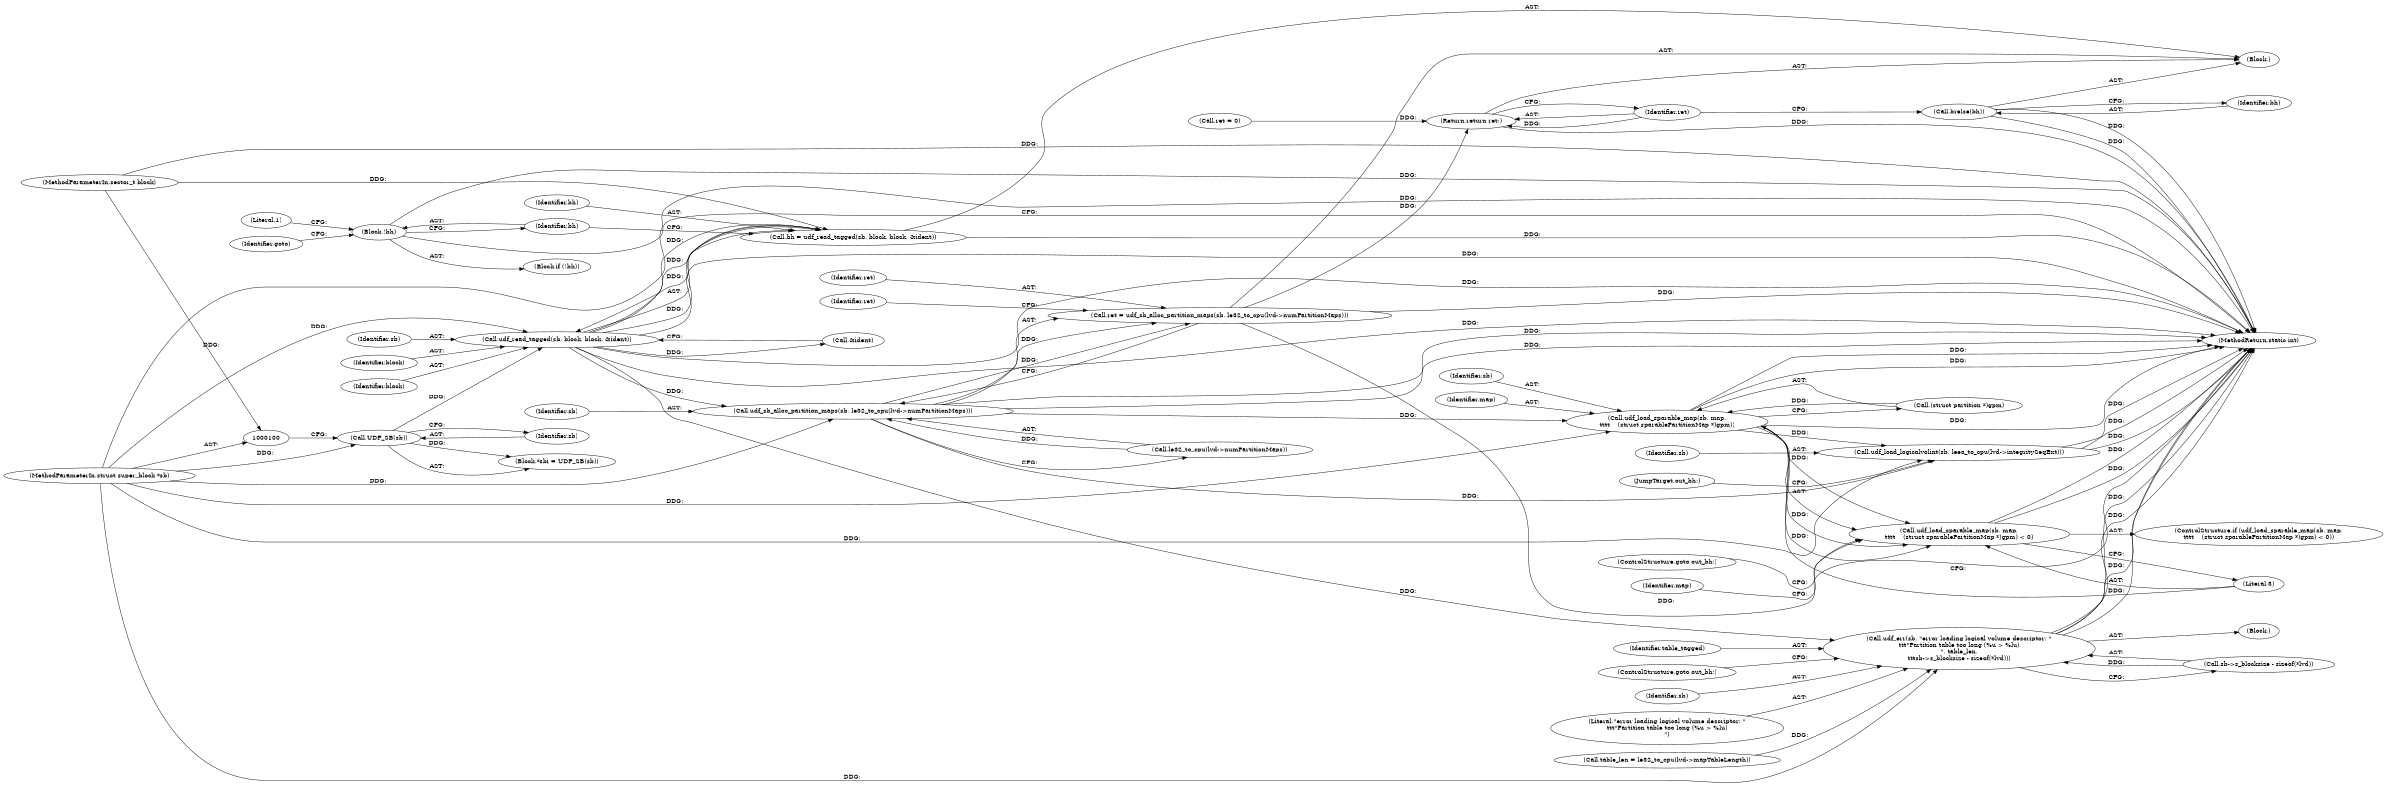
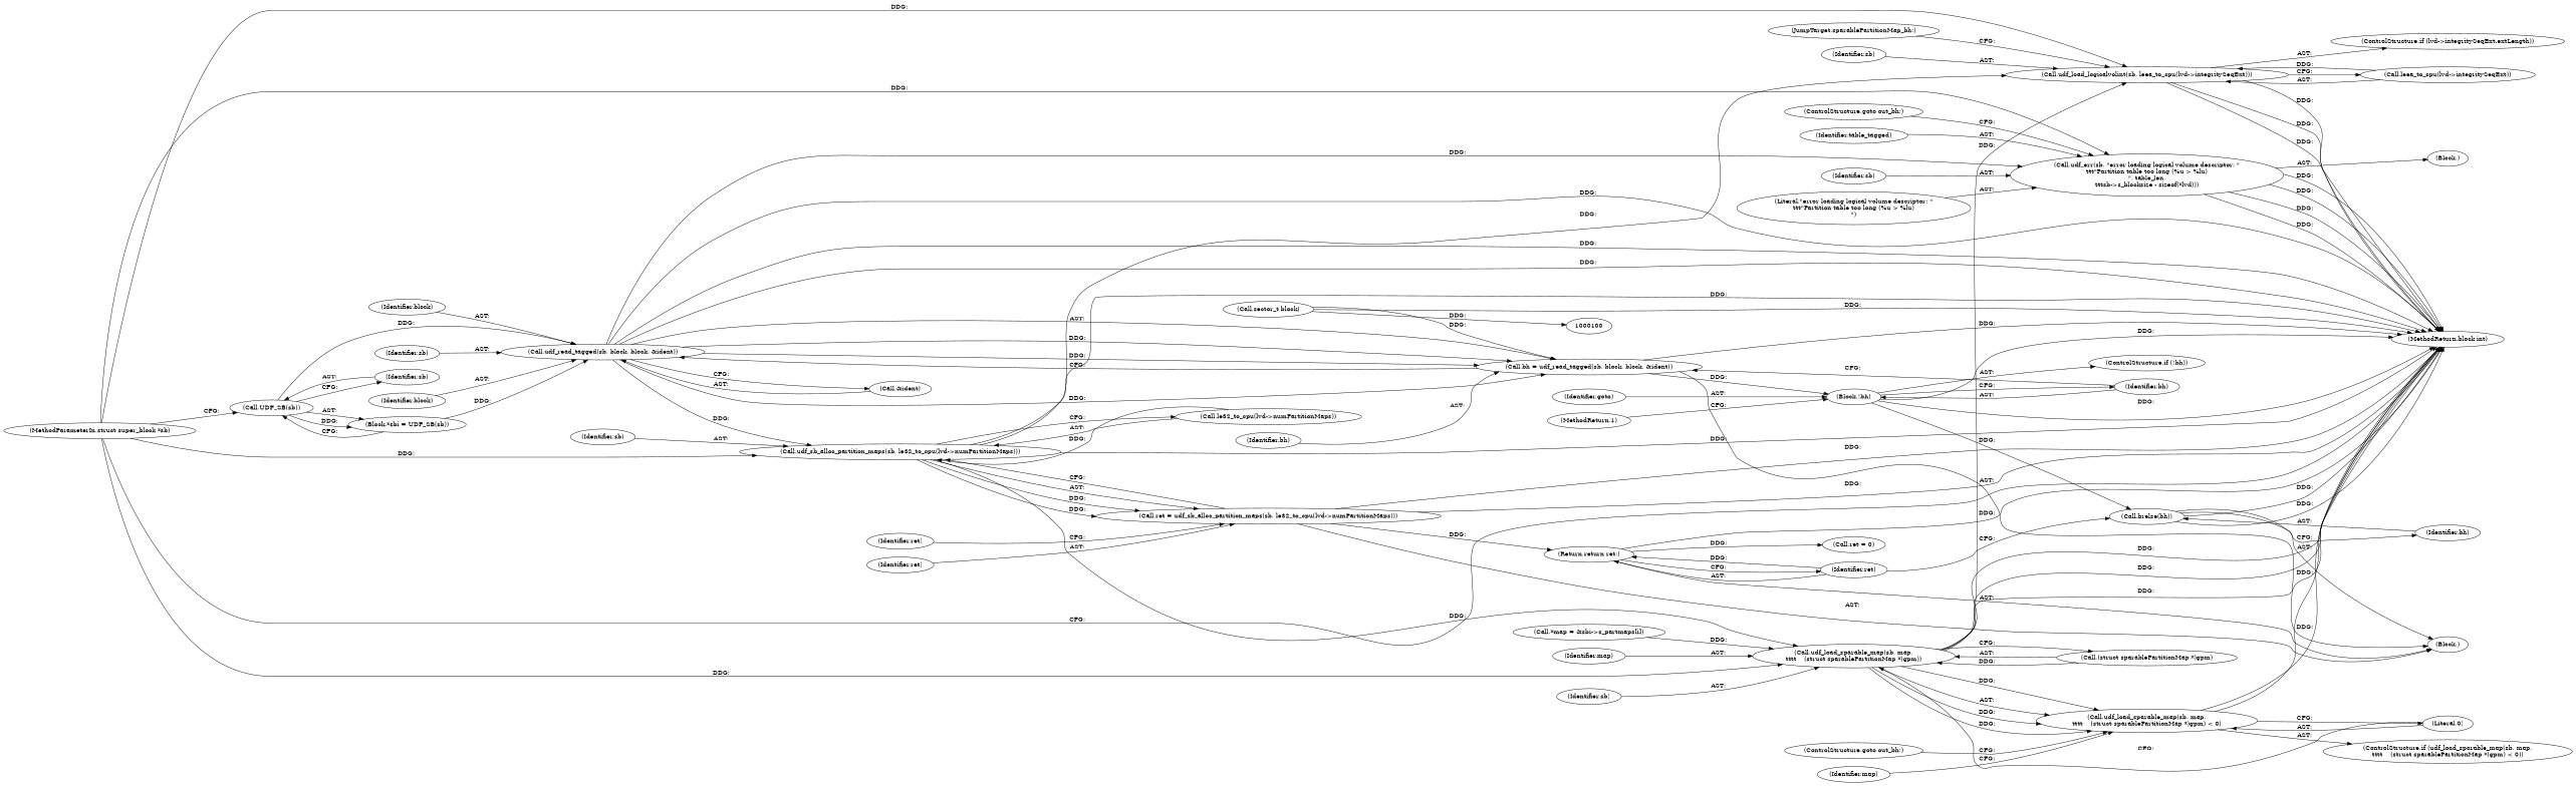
  digraph {
    rankdir=LR
    n1 [label="(Call,udf_read_tagged(sb, block, block, &ident))"]
    n2 [label="(Call,bh = udf_read_tagged(sb, block, block, &ident))"]
    n3 [label="(Call,udf_err(sb, \"error loading logical volume descriptor: \"\n\t\t\t\"Partition table too long (%u > %lu)\n\", table_len,\n\t\t\tsb->s_blocksize - sizeof(*lvd)))"]
    n4 [label="(Call,udf_sb_alloc_partition_maps(sb, le32_to_cpu(lvd->numPartitionMaps)))"]
    n5 [label="(Call,&ident)"]
-   n6 [label="(MethodReturn,static int)"]
+   n6 [label="(MethodReturn,block int)"]
    n7 [label="(Block,!bh)"]
    n8 [label="(Block,)"]
    n9 [label="(Block,)"]
-   n10 [label="(Call,sb->s_blocksize - sizeof(*lvd))"]
    n11 [label="(Call,udf_load_sparable_map(sb, map,\n\t\t\t\t    (struct sparablePartitionMap *)gpm))"]
    n12 [label="(Call,udf_load_logicalvolint(sb, leea_to_cpu(lvd->integritySeqExt)))"]
    n13 [label="(Call,ret = udf_sb_alloc_partition_maps(sb, le32_to_cpu(lvd->numPartitionMaps)))"]
    n14 [label="(Call,le32_to_cpu(lvd->numPartitionMaps))"]
    n15 [label="(Call,UDF_SB(sb))"]
    n16 [label="(Block,*sbi = UDF_SB(sb))"]
    n17 [label="(Identifier,sb)"]
    n18 [label="(MethodParameterIn,struct super_block *sb)"]
    1000100
    n20 [label="(Call,udf_load_sparable_map(sb, map,\n\t\t\t\t    (struct sparablePartitionMap *)gpm) < 0)"]
-   n21 [label="(Call,(struct partition *)gpm)"]
-   n24 [label="(MethodParameterIn,sector_t block)"]
+   n21 [label="(Call,(struct sparablePartitionMap *)gpm)"]
+   n22 [label="(ControlStructure,if (lvd->integritySeqExt.extLength))"]
+   n23 [label="(Call,leea_to_cpu(lvd->integritySeqExt))"]
+   n24 [label="(Call,sector_t block)"]
    n25 [label="(Call,brelse(bh))"]
    n26 [label="(Identifier,bh)"]
-   n27 [label="(Block,if (!bh))"]
+   n27 [label="(ControlStructure,if (!bh))"]
    n28 [label="(Identifier,bh)"]
    n29 [label="(Return,return ret;)"]
    n30 [label="(Identifier,ret)"]
-   n31 [label="(Literal,3)"]
+   n31 [label="(Literal,0)"]
    n32 [label="(ControlStructure,if (udf_load_sparable_map(sb, map,\n\t\t\t\t    (struct sparablePartitionMap *)gpm) < 0))"]
    n33 [label="(Identifier,ret)"]
    n34 [label="(Call,ret = 0)"]
    n35 [label="(Identifier,map)"]
    n36 [label="(ControlStructure,goto out_bh;)"]
    n37 [label="(Identifier,table_tagged)"]
    n38 [label="(Identifier,map)"]
    n39 [label="(Identifier,sb)"]
    n40 [label="(Identifier,sb)"]
+   n41 [label="(Call,*map = &sbi->s_partmaps[i])"]
    n42 [label="(Identifier,sb)"]
    n43 [label="(Identifier,goto)"]
    n44 [label="(Identifier,sb)"]
    n45 [label="(Identifier,block)"]
    n46 [label="(Literal,\"error loading logical volume descriptor: \"\n\t\t\t\"Partition table too long (%u > %lu)\n\")"]
-   n47 [label="(Call,table_len = le32_to_cpu(lvd->mapTableLength))"]
    n48 [label="(ControlStructure,goto out_bh;)"]
-   n49 [label="(JumpTarget,out_bh:)"]
+   n49 [label="(JumpTarget,sparablePartitionMap_bh:)"]
    n50 [label="(Identifier,bh)"]
    n51 [label="(Identifier,ret)"]
    n52 [label="(Identifier,sb)"]
    n53 [label="(Identifier,block)"]
-   n54 [label="(Literal,1)"]
+   n54 [label="(MethodReturn,1)"]
    n1 -> n2 [label="AST: "]
    n1 -> n2 [label="DDG: "]
    n1 -> n2 [label="DDG: "]
    n1 -> n2 [label="DDG: "]
    n1 -> n3 [label="DDG: "]
    n1 -> n4 [label="DDG: "]
-   n1 -> n5 [label="DDG: "]
+   n1 -> n5 [label="CFG: "]
    n1 -> n6 [label="DDG: "]
    n1 -> n6 [label="DDG: "]
    n1 -> n6 [label="DDG: "]
-   n2 -> n1 [label="DDG: "]
+   n2 -> n1 [label="CFG: "]
    n2 -> n6 [label="DDG: "]
+   n2 -> n7 [label="DDG: "]
    n2 -> n8 [label="AST: "]
    n3 -> n6 [label="DDG: "]
    n3 -> n6 [label="DDG: "]
    n3 -> n6 [label="DDG: "]
    n3 -> n6 [label="DDG: "]
    n3 -> n9 [label="AST: "]
-   n3 -> n10 [label="CFG: "]
    n4 -> n6 [label="DDG: "]
    n4 -> n6 [label="DDG: "]
    n4 -> n11 [label="DDG: "]
    n4 -> n12 [label="DDG: "]
    n4 -> n13 [label="AST: "]
    n4 -> n13 [label="DDG: "]
    n4 -> n13 [label="DDG: "]
    n4 -> n14 [label="CFG: "]
-   n5 -> n1 [label="CFG: "]
+   n5 -> n1 [label="AST: "]
    n7 -> n6 [label="DDG: "]
    n7 -> n6 [label="DDG: "]
+   n7 -> n25 [label="DDG: "]
    n7 -> n26 [label="CFG: "]
    n7 -> n27 [label="AST: "]
-   n10 -> n3 [label="AST: "]
-   n10 -> n3 [label="DDG: "]
    n11 -> n6 [label="DDG: "]
    n11 -> n6 [label="DDG: "]
    n11 -> n6 [label="DDG: "]
    n11 -> n12 [label="DDG: "]
    n11 -> n20 [label="AST: "]
    n11 -> n20 [label="DDG: "]
    n11 -> n20 [label="DDG: "]
    n11 -> n20 [label="DDG: "]
    n11 -> n21 [label="CFG: "]
    n12 -> n6 [label="DDG: "]
    n12 -> n6 [label="DDG: "]
    n12 -> n6 [label="DDG: "]
+   n12 -> n22 [label="AST: "]
+   n12 -> n23 [label="CFG: "]
    n13 -> n4 [label="CFG: "]
    n13 -> n6 [label="DDG: "]
    n13 -> n6 [label="DDG: "]
    n13 -> n8 [label="AST: "]
    n13 -> n29 [label="DDG: "]
    n14 -> n4 [label="AST: "]
    n14 -> n4 [label="DDG: "]
    n15 -> n1 [label="DDG: "]
    n15 -> n16 [label="AST: "]
    n15 -> n16 [label="DDG: "]
    n15 -> n17 [label="CFG: "]
-   1000100 -> n15 [label="CFG: "]
+   n16 -> n15 [label="CFG: "]
    n17 -> n15 [label="AST: "]
-   n18 -> n1 [label="DDG: "]
+   n16 -> n1 [label="DDG: "]
    n18 -> n3 [label="DDG: "]
    n18 -> n4 [label="DDG: "]
    n18 -> n6 [label="CFG: "]
    n18 -> n11 [label="DDG: "]
    n18 -> n12 [label="DDG: "]
-   n18 -> n15 [label="DDG: "]
-   n18 -> 1000100 [label="AST: "]
+   n18 -> n15 [label="CFG: "]
    n20 -> n6 [label="DDG: "]
    n20 -> n6 [label="DDG: "]
    n20 -> n31 [label="CFG: "]
    n20 -> n32 [label="AST: "]
    n21 -> n11 [label="AST: "]
    n21 -> n11 [label="DDG: "]
+   n23 -> n12 [label="AST: "]
+   n23 -> n12 [label="DDG: "]
    n24 -> n2 [label="DDG: "]
    n24 -> n6 [label="DDG: "]
    n24 -> 1000100 [label="DDG: "]
    n25 -> n6 [label="DDG: "]
    n25 -> n6 [label="DDG: "]
    n25 -> n8 [label="AST: "]
    n25 -> n28 [label="CFG: "]
    n26 -> n2 [label="CFG: "]
    n26 -> n7 [label="AST: "]
    n28 -> n25 [label="AST: "]
    n29 -> n6 [label="DDG: "]
    n29 -> n8 [label="AST: "]
    n29 -> n30 [label="CFG: "]
    n30 -> n25 [label="CFG: "]
    n30 -> n29 [label="AST: "]
    n30 -> n29 [label="DDG: "]
    n31 -> n11 [label="CFG: "]
    n31 -> n20 [label="AST: "]
    n33 -> n13 [label="AST: "]
-   n34 -> n29 [label="DDG: "]
+   n29 -> n34 [label="DDG: "]
    n35 -> n20 [label="CFG: "]
    n36 -> n3 [label="CFG: "]
    n37 -> n3 [label="AST: "]
    n38 -> n11 [label="AST: "]
    n39 -> n11 [label="AST: "]
    n40 -> n4 [label="AST: "]
+   n41 -> n11 [label="DDG: "]
    n42 -> n1 [label="AST: "]
-   n43 -> n7 [label="CFG: "]
+   n43 -> n7 [label="AST: "]
    n44 -> n3 [label="AST: "]
    n45 -> n1 [label="AST: "]
    n46 -> n3 [label="AST: "]
-   n47 -> n3 [label="DDG: "]
    n48 -> n20 [label="CFG: "]
    n49 -> n12 [label="CFG: "]
    n50 -> n2 [label="AST: "]
    n51 -> n13 [label="CFG: "]
    n52 -> n12 [label="AST: "]
    n53 -> n1 [label="AST: "]
    n54 -> n7 [label="CFG: "]
  }
